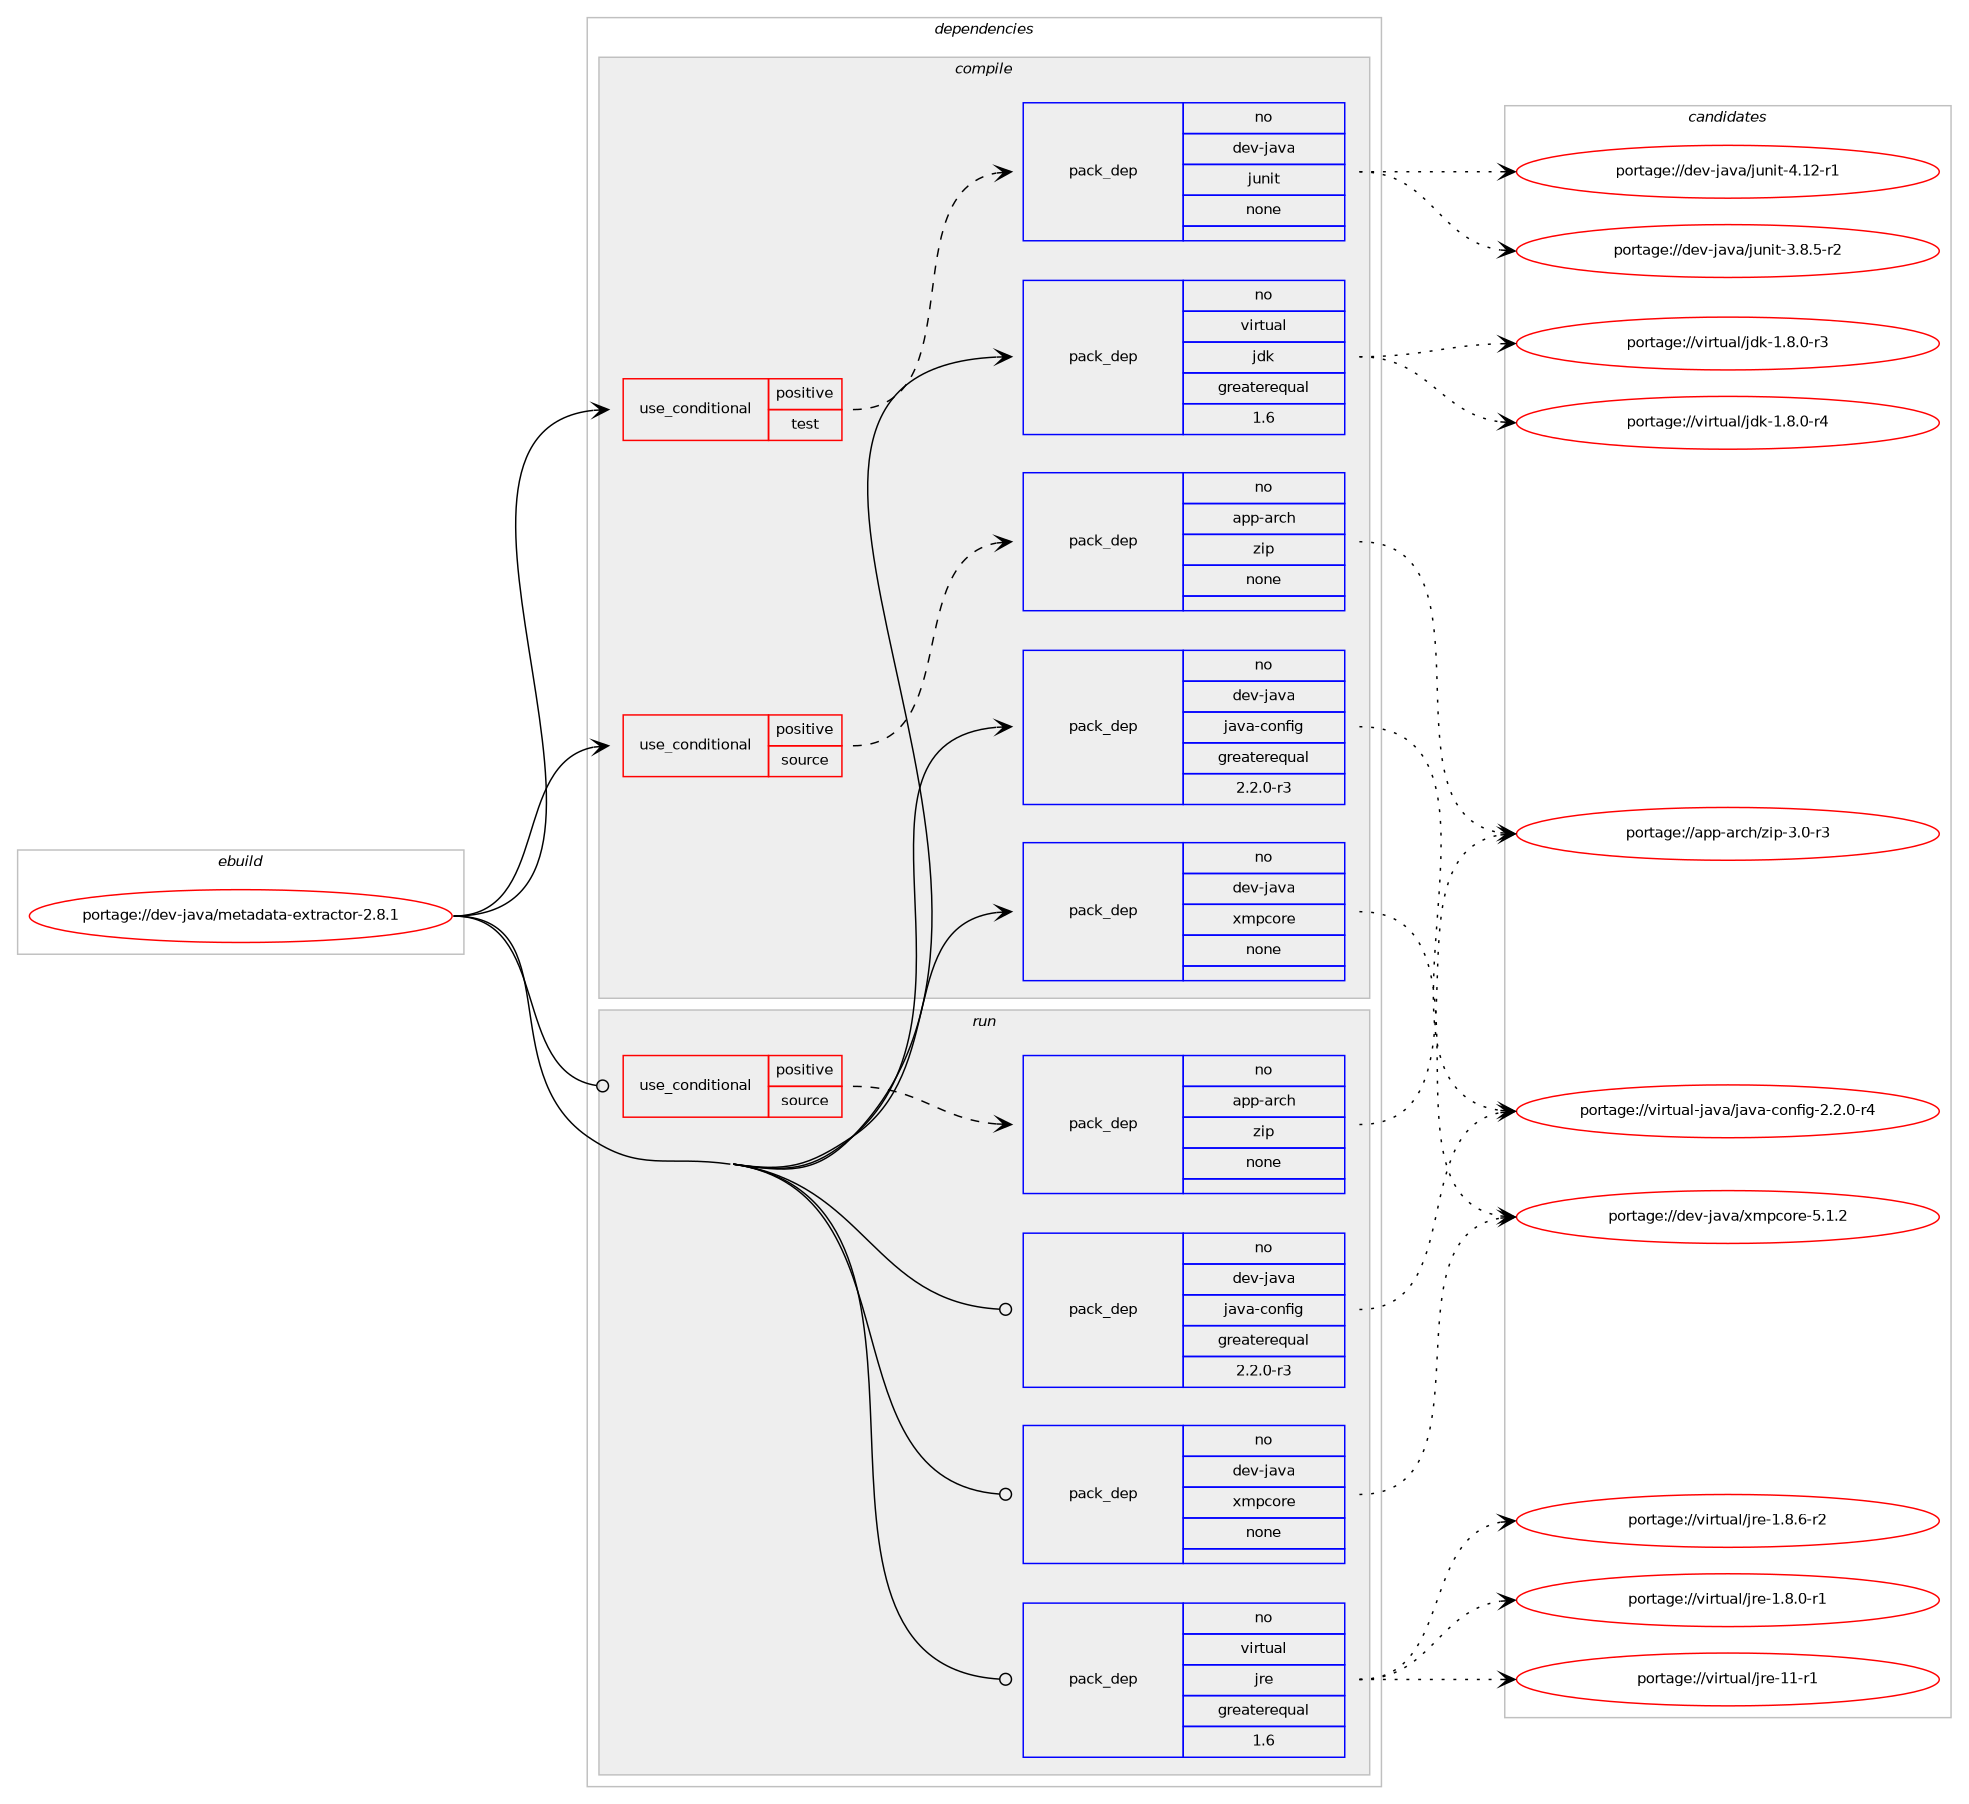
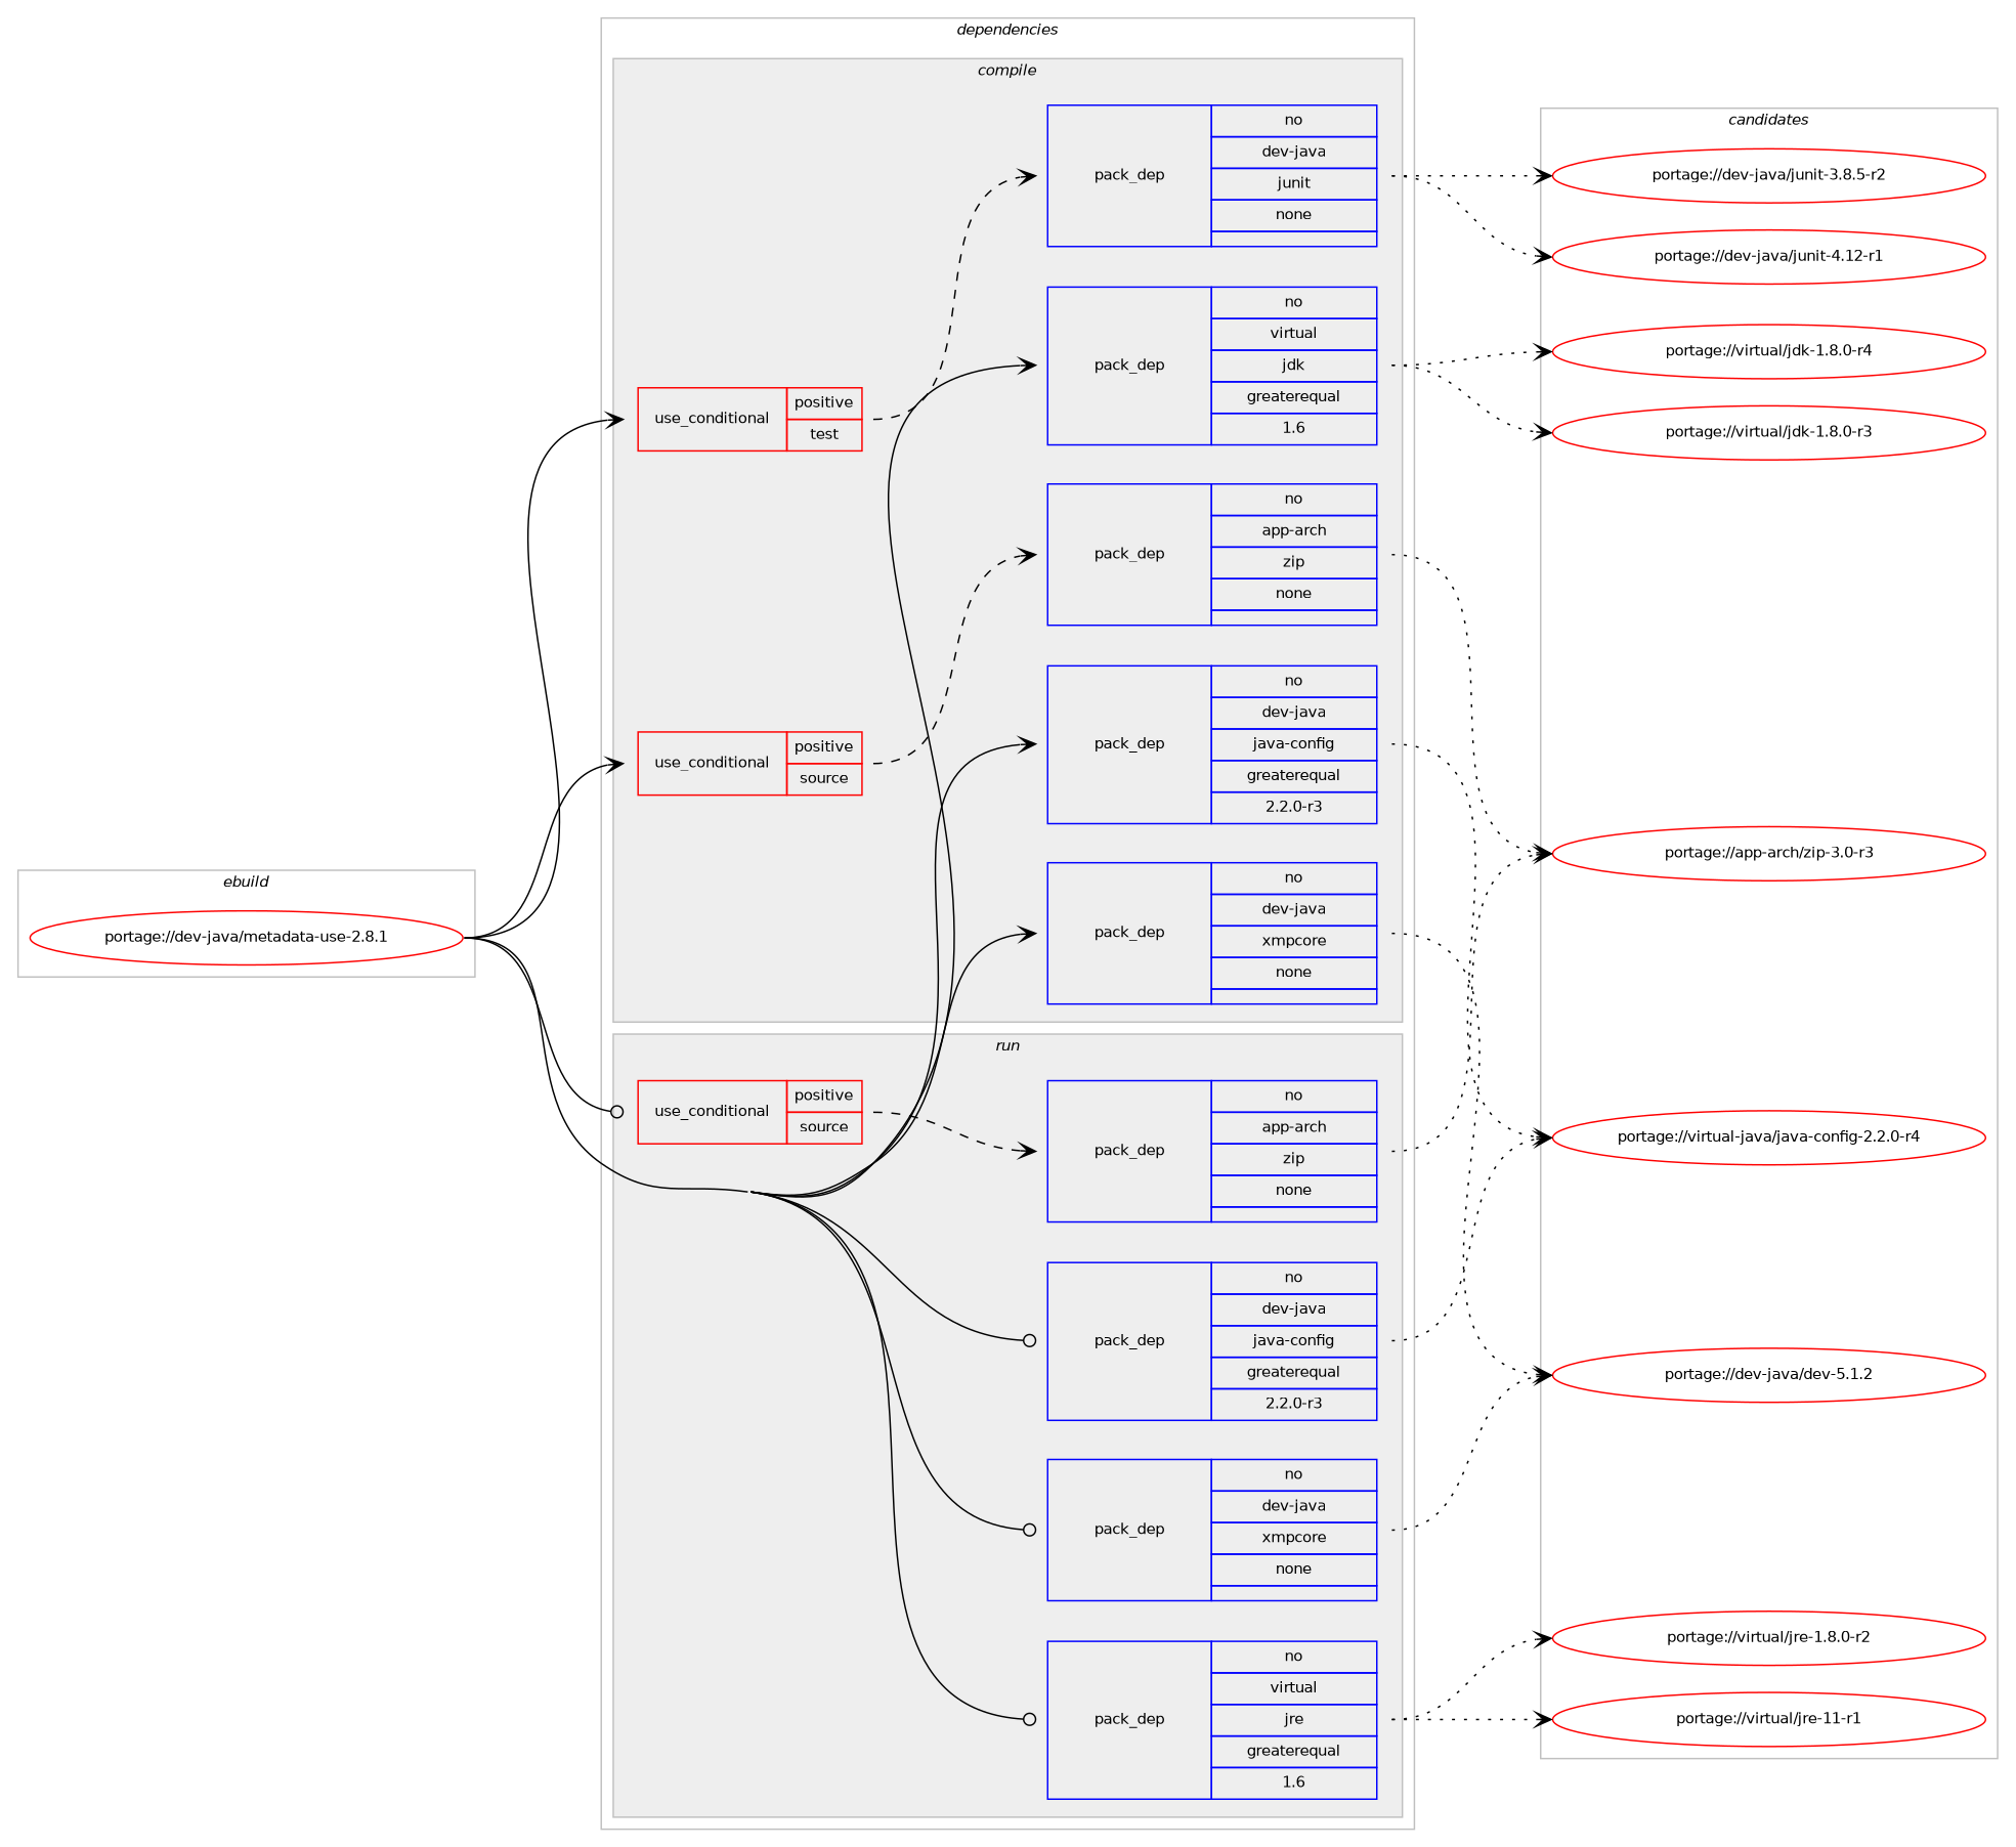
  digraph {
    compound=true
    concentrate=true
    fontname=Helvetica
    fontsize=10
    newrank=true
    rankdir=LR
    ranksep=1.5
    node [color=red fontname=Helvetica fontsize=10 shape=none]
    edge [arrowhead=vee headport=w style=dotted tailport=e weight=100]
-   n1 [label="portage://dev-java/metadata-extractor-2.8.1" width=4 shape=""]
+   n1 [label="portage://dev-java/metadata-use-2.8.1" width=4 shape=""]
    n2 [color=blue label=<<TABLE BORDER="0" CELLBORDER="1" CELLSPACING="0" CELLPADDING="4" WIDTH="220"><TR><TD ROWSPAN="6" CELLPADDING="30">pack_dep</TD></TR><TR><TD WIDTH="110">no</TD></TR><TR><TD>app-arch</TD></TR><TR><TD>zip</TD></TR><TR><TD>none</TD></TR><TR><TD></TD></TR></TABLE>>]
    n3 [label=<<TABLE BORDER="0" CELLBORDER="1" CELLSPACING="0" CELLPADDING="4"><TR><TD ROWSPAN="3" CELLPADDING="10">use_conditional</TD></TR><TR><TD>positive</TD></TR><TR><TD>source</TD></TR></TABLE>>]
    n4 [color=blue label=<<TABLE BORDER="0" CELLBORDER="1" CELLSPACING="0" CELLPADDING="4" WIDTH="220"><TR><TD ROWSPAN="6" CELLPADDING="30">pack_dep</TD></TR><TR><TD WIDTH="110">no</TD></TR><TR><TD>dev-java</TD></TR><TR><TD>junit</TD></TR><TR><TD>none</TD></TR><TR><TD></TD></TR></TABLE>>]
    n5 [label=<<TABLE BORDER="0" CELLBORDER="1" CELLSPACING="0" CELLPADDING="4"><TR><TD ROWSPAN="3" CELLPADDING="10">use_conditional</TD></TR><TR><TD>positive</TD></TR><TR><TD>test</TD></TR></TABLE>>]
    n6 [color=blue label=<<TABLE BORDER="0" CELLBORDER="1" CELLSPACING="0" CELLPADDING="4" WIDTH="220"><TR><TD ROWSPAN="6" CELLPADDING="30">pack_dep</TD></TR><TR><TD WIDTH="110">no</TD></TR><TR><TD>dev-java</TD></TR><TR><TD>java-config</TD></TR><TR><TD>greaterequal</TD></TR><TR><TD>2.2.0-r3</TD></TR></TABLE>>]
    n7 [color=blue label=<<TABLE BORDER="0" CELLBORDER="1" CELLSPACING="0" CELLPADDING="4" WIDTH="220"><TR><TD ROWSPAN="6" CELLPADDING="30">pack_dep</TD></TR><TR><TD WIDTH="110">no</TD></TR><TR><TD>dev-java</TD></TR><TR><TD>xmpcore</TD></TR><TR><TD>none</TD></TR><TR><TD></TD></TR></TABLE>>]
    n8 [color=blue label=<<TABLE BORDER="0" CELLBORDER="1" CELLSPACING="0" CELLPADDING="4" WIDTH="220"><TR><TD ROWSPAN="6" CELLPADDING="30">pack_dep</TD></TR><TR><TD WIDTH="110">no</TD></TR><TR><TD>virtual</TD></TR><TR><TD>jdk</TD></TR><TR><TD>greaterequal</TD></TR><TR><TD>1.6</TD></TR></TABLE>>]
    n9 [color=blue label=<<TABLE BORDER="0" CELLBORDER="1" CELLSPACING="0" CELLPADDING="4" WIDTH="220"><TR><TD ROWSPAN="6" CELLPADDING="30">pack_dep</TD></TR><TR><TD WIDTH="110">no</TD></TR><TR><TD>app-arch</TD></TR><TR><TD>zip</TD></TR><TR><TD>none</TD></TR><TR><TD></TD></TR></TABLE>>]
    n10 [label=<<TABLE BORDER="0" CELLBORDER="1" CELLSPACING="0" CELLPADDING="4"><TR><TD ROWSPAN="3" CELLPADDING="10">use_conditional</TD></TR><TR><TD>positive</TD></TR><TR><TD>source</TD></TR></TABLE>>]
    n11 [color=blue label=<<TABLE BORDER="0" CELLBORDER="1" CELLSPACING="0" CELLPADDING="4" WIDTH="220"><TR><TD ROWSPAN="6" CELLPADDING="30">pack_dep</TD></TR><TR><TD WIDTH="110">no</TD></TR><TR><TD>dev-java</TD></TR><TR><TD>java-config</TD></TR><TR><TD>greaterequal</TD></TR><TR><TD>2.2.0-r3</TD></TR></TABLE>>]
    n12 [color=blue label=<<TABLE BORDER="0" CELLBORDER="1" CELLSPACING="0" CELLPADDING="4" WIDTH="220"><TR><TD ROWSPAN="6" CELLPADDING="30">pack_dep</TD></TR><TR><TD WIDTH="110">no</TD></TR><TR><TD>dev-java</TD></TR><TR><TD>xmpcore</TD></TR><TR><TD>none</TD></TR><TR><TD></TD></TR></TABLE>>]
    n13 [color=blue label=<<TABLE BORDER="0" CELLBORDER="1" CELLSPACING="0" CELLPADDING="4" WIDTH="220"><TR><TD ROWSPAN="6" CELLPADDING="30">pack_dep</TD></TR><TR><TD WIDTH="110">no</TD></TR><TR><TD>virtual</TD></TR><TR><TD>jre</TD></TR><TR><TD>greaterequal</TD></TR><TR><TD>1.6</TD></TR></TABLE>>]
    n14 [label="portage://app-arch/zip-3.0-r3" width=4 shape=""]
    n15 [label="portage://dev-java/junit-4.12-r1" width=4 shape=""]
    n16 [label="portage://dev-java/junit-3.8.5-r2" width=4 shape=""]
    n17 [label="portage://virtual-java/java-config-2.2.0-r4" width=4 shape=""]
-   n18 [label="portage://dev-java/xmpcore-5.1.2" width=4 shape=""]
+   n18 [label="portage://dev-java/dev-5.1.2" width=4 shape=""]
    n19 [label="portage://virtual/jdk-1.8.0-r4" width=4 shape=""]
    n20 [label="portage://virtual/jdk-1.8.0-r3" width=4 shape=""]
    n21 [label="portage://virtual/jre-11-r1" width=4 shape=""]
-   n22 [label="portage://virtual/jre-1.8.6-r2" width=4 shape=""]
-   n23 [label="portage://virtual/jre-1.8.0-r1" width=4 shape=""]
+   n22 [label="portage://virtual/jre-1.8.0-r2" width=4 shape=""]
    subgraph cluster_1 {
      color=gray
      label=<<i>ebuild</i>>
      rank=same
      n1
    }
    subgraph cluster_2 {
      color=gray
      label=<<i>dependencies</i>>
      subgraph cluster_3 {
        color=gray
        fillcolor="#eeeeee"
        label=<<i>compile</i>>
        style=filled
        subgraph sub_4 {
          color=gray
          fillcolor="#eeeeee"
          label=<<i>compile</i>>
          style=filled
          n3
          subgraph sub_5 {
            color=gray
            fillcolor="#eeeeee"
            label=<<i>compile</i>>
            style=filled
            n2
          }
        }
        subgraph sub_6 {
          color=gray
          fillcolor="#eeeeee"
          label=<<i>compile</i>>
          style=filled
          n5
          subgraph sub_7 {
            color=gray
            fillcolor="#eeeeee"
            label=<<i>compile</i>>
            style=filled
            n4
          }
        }
        subgraph sub_8 {
          color=gray
          fillcolor="#eeeeee"
          label=<<i>compile</i>>
          style=filled
          n6
        }
        subgraph sub_9 {
          color=gray
          fillcolor="#eeeeee"
          label=<<i>compile</i>>
          style=filled
          n7
        }
        subgraph sub_10 {
          color=gray
          fillcolor="#eeeeee"
          label=<<i>compile</i>>
          style=filled
          n8
        }
      }
      subgraph cluster_11 {
        color=gray
        fillcolor="#eeeeee"
        label=<<i>compile and run</i>>
        style=filled
      }
      subgraph cluster_12 {
        color=gray
        fillcolor="#eeeeee"
        label=<<i>run</i>>
        style=filled
        subgraph sub_13 {
          color=gray
          fillcolor="#eeeeee"
          label=<<i>run</i>>
          style=filled
          n10
          subgraph sub_14 {
            color=gray
            fillcolor="#eeeeee"
            label=<<i>run</i>>
            style=filled
            n9
          }
        }
        subgraph sub_15 {
          color=gray
          fillcolor="#eeeeee"
          label=<<i>run</i>>
          style=filled
          n11
        }
        subgraph sub_16 {
          color=gray
          fillcolor="#eeeeee"
          label=<<i>run</i>>
          style=filled
          n12
        }
        subgraph sub_17 {
          color=gray
          fillcolor="#eeeeee"
          label=<<i>run</i>>
          style=filled
          n13
        }
      }
    }
    subgraph cluster_18 {
      color=gray
      label=<<i>candidates</i>>
      rank=same
      subgraph sub_19 {
        color=black
        label=<<i>candidates</i>>
        nodesep=1
        rank=same
        n14
      }
      subgraph sub_20 {
        color=black
        label=<<i>candidates</i>>
        nodesep=1
        rank=same
        n15
        n16
      }
      subgraph sub_21 {
        color=black
        label=<<i>candidates</i>>
        nodesep=1
        rank=same
        n17
      }
      subgraph sub_22 {
        color=black
        label=<<i>candidates</i>>
        nodesep=1
        rank=same
        n18
      }
      subgraph sub_23 {
        color=black
        label=<<i>candidates</i>>
        nodesep=1
        rank=same
        n19
        n20
      }
      subgraph sub_24 {
        color=black
        label=<<i>candidates</i>>
        nodesep=1
        rank=same
        n14
      }
      subgraph sub_25 {
        color=black
        label=<<i>candidates</i>>
        nodesep=1
        rank=same
        n17
      }
      subgraph sub_26 {
        color=black
        label=<<i>candidates</i>>
        nodesep=1
        rank=same
        n18
      }
      subgraph sub_27 {
        color=black
        label=<<i>candidates</i>>
        nodesep=1
        rank=same
        n21
        n22
-       n23
      }
    }
    n1 -> n3 [style=solid weight=20]
    n1 -> n5 [style=solid weight=20]
    n1 -> n6 [style=solid weight=20]
    n1 -> n7 [style=solid weight=20]
    n1 -> n8 [style=solid weight=20]
    n1 -> n10 [arrowhead=odot style=solid weight=20]
    n1 -> n11 [arrowhead=odot style=solid weight=20]
    n1 -> n12 [arrowhead=odot style=solid weight=20]
    n1 -> n13 [arrowhead=odot style=solid weight=20]
    n2 -> n14
    n3 -> n2 [style=dashed weight=20]
    n4 -> n15
    n4 -> n16
    n5 -> n4 [style=dashed weight=20]
    n6 -> n17
    n7 -> n18
    n8 -> n19
    n8 -> n20
    n9 -> n14
    n10 -> n9 [style=dashed weight=20]
    n11 -> n17
    n12 -> n18
    n13 -> n21
    n13 -> n22
-   n13 -> n23
  }
